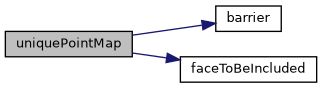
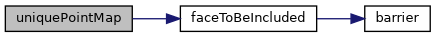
  digraph {
    rankdir=LR
    node [color=black fontname=Helvetica fontsize=10 shape=record]
    edge [color=midnightblue fontname=Helvetica fontsize=10 labelfontname=Helvetica labelfontsize=10 style=solid]
    n1 [fillcolor=grey75 fontcolor=black height=0.2 label=uniquePointMap style=filled width=0.4]
    n2 [height=0.2 label=barrier width=0.4]
    n3 [height=0.2 label=faceToBeIncluded width=0.4]
-   n1 -> n2
+   n3 -> n2
    n1 -> n3
  }
